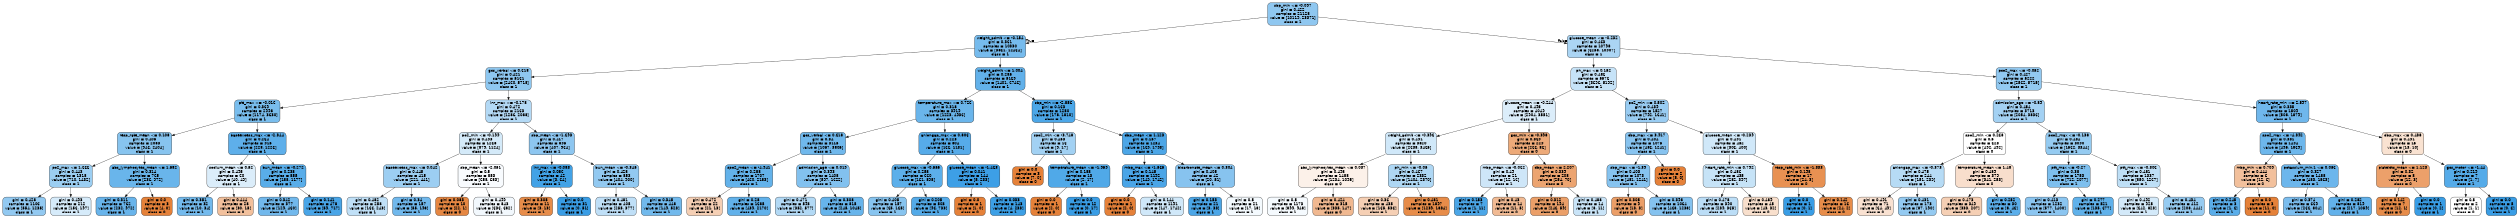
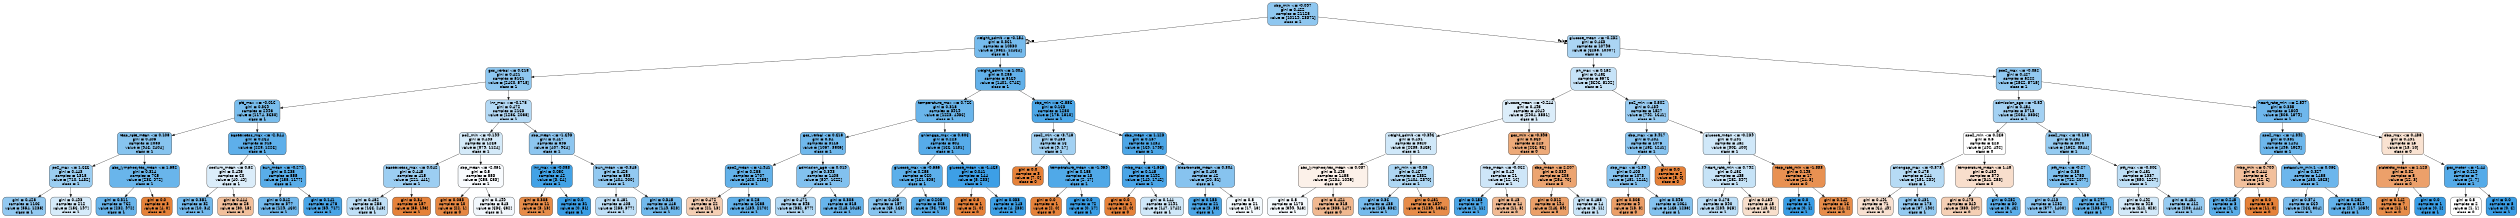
  digraph {
    node [color=black fillcolor="#e58139" fontname=helvetica shape=box style="filled, rounded"]
    edge [fontname=helvetica]
    n1 [fillcolor="#8fc7f0" label="sbp_min <= -0.097\ngini = 0.422\nsamples = 21128\nvalue = [10119, 23371]\nclass = 1"]
    n2 [fillcolor="#76bbed" label="weight_admit <= -0.154\ngini = 0.361\nsamples = 10330\nvalue = [3861, 12464]\nclass = 1"]
    n3 [fillcolor="#abd5f4" label="glucose_mean <= -0.232\ngini = 0.463\nsamples = 10798\nvalue = [6258, 10907]\nclass = 1"]
    n4 [fillcolor="#8ec7f0" label="gcs_verbal <= 0.618\ngini = 0.421\nsamples = 5161\nvalue = [2460, 5718]\nclass = 1"]
    n5 [fillcolor="#62b1ea" label="weight_admit <= 1.004\ngini = 0.285\nsamples = 5169\nvalue = [1401, 6746]\nclass = 1"]
    n6 [fillcolor="#c6e3f8" label="ph_max <= 0.152\ngini = 0.486\nsamples = 5576\nvalue = [3696, 5192]\nclass = 1"]
    n7 [fillcolor="#92c9f1" label="pco2_max <= -0.052\ngini = 0.427\nsamples = 5222\nvalue = [2562, 5715]\nclass = 1"]
    n8 [fillcolor="#79bded" label="ptt_max <= -0.016\ngini = 0.369\nsamples = 2998\nvalue = [1174, 3630]\nclass = 1"]
    n9 [fillcolor="#b3d9f5" label="inr_max <= -0.178\ngini = 0.472\nsamples = 2163\nvalue = [1286, 2088]\nclass = 1"]
    n10 [fillcolor="#6ab5eb" label="temperature_max <= 0.726\ngini = 0.318\nsamples = 3919\nvalue = [1223, 4936]\nclass = 1"]
    n11 [fillcolor="#4ca7e8" label="sbp_min <= -2.856\ngini = 0.163\nsamples = 1250\nvalue = [178, 1810]\nclass = 1"]
    n12 [fillcolor="#87c4ef" label="resp_rate_mean <= 0.108\ngini = 0.405\nsamples = 2083\nvalue = [946, 2404]\nclass = 1"]
    n13 [fillcolor="#5eafea" label="baseexcess_max <= -2.344\ngini = 0.264\nsamples = 915\nvalue = [228, 1226]\nclass = 1"]
    n14 [fillcolor="#d4eaf9" label="po2_min <= -0.199\ngini = 0.493\nsamples = 1268\nvalue = [879, 1124]\nclass = 1"]
    n15 [fillcolor="#8dc6f0" label="sbp_mean <= -1.693\ngini = 0.417\nsamples = 895\nvalue = [407, 964]\nclass = 1"]
    n16 [fillcolor="#9bcef2" label="po2_max <= 1.666\ngini = 0.443\nsamples = 1318\nvalue = [710, 1432]\nclass = 1"]
    n17 [fillcolor="#69b5eb" label="abs_lymphocytes_mean <= 1.582\ngini = 0.314\nsamples = 765\nvalue = [236, 972]\nclass = 1"]
    n18 [fillcolor="#dbedfa" label="sodium_mean <= 0.52\ngini = 0.495\nsamples = 60\nvalue = [40, 49]\nclass = 1"]
    n19 [fillcolor="#59ade9" label="bun_mean <= -0.272\ngini = 0.238\nsamples = 855\nvalue = [188, 1177]\nclass = 1"]
    n20 [fillcolor="#92c9f1" label="gini = 0.428\nsamples = 1106\nvalue = [554, 1235]\nclass = 1"]
    n21 [fillcolor="#d6ebfa" label="gini = 0.493\nsamples = 212\nvalue = [156, 197]\nclass = 1"]
    n22 [fillcolor="#68b4eb" label="gini = 0.311\nsamples = 762\nvalue = [232, 972]\nclass = 1"]
    n23 [label="gini = 0.0\nsamples = 3\nvalue = [4, 0]\nclass = 0"]
    n24 [fillcolor="#73baed" label="gini = 0.351\nsamples = 32\nvalue = [10, 34]\nclass = 1"]
    n25 [fillcolor="#f2c09c" label="gini = 0.444\nsamples = 28\nvalue = [30, 15]\nclass = 0"]
    n26 [fillcolor="#71b8ec" label="gini = 0.342\nsamples = 377\nvalue = [129, 460]\nclass = 1"]
    n27 [fillcolor="#49a5e7" label="gini = 0.141\nsamples = 478\nvalue = [59, 717]\nclass = 1"]
    n28 [fillcolor="#9ccef2" label="baseexcess_max <= 0.042\ngini = 0.445\nsamples = 415\nvalue = [221, 441]\nclass = 1"]
    n29 [fillcolor="#f8fbfe" label="sbp_mean <= -2.051\ngini = 0.5\nsamples = 853\nvalue = [658, 683]\nclass = 1"]
    n30 [fillcolor="#42a2e6" label="inr_max <= -0.083\ngini = 0.086\nsamples = 42\nvalue = [3, 64]\nclass = 1"]
    n31 [fillcolor="#92c9f1" label="bun_mean <= -0.345\ngini = 0.428\nsamples = 853\nvalue = [404, 900]\nclass = 1"]
    n32 [fillcolor="#c0e0f7" label="gini = 0.482\nsamples = 258\nvalue = [166, 243]\nclass = 1"]
-   n33 [fillcolor="#70b8ec" label="gini = 0.34\nsamples = 157\nvalue = [55, 198]\nclass = 1"]
+   n33 [label="gini = 0.34\nsamples = 157\nvalue = [55, 198]\nclass = 1"]
    n34 [fillcolor="#e68742" label="gini = 0.083\nsamples = 10\nvalue = [22, 1]\nclass = 0"]
    n35 [fillcolor="#f2f8fd" label="gini = 0.499\nsamples = 843\nvalue = [636, 682]\nclass = 1"]
    n36 [fillcolor="#e78c49" label="gini = 0.305\nsamples = 11\nvalue = [3, 13]\nclass = 1"]
    n37 [fillcolor="#399de5" label="gini = 0.0\nsamples = 31\nvalue = [0, 51]\nclass = 1"]
    n38 [fillcolor="#bfdff7" label="gini = 0.481\nsamples = 405\nvalue = [255, 377]\nclass = 1"]
    n39 [fillcolor="#71b9ec" label="gini = 0.345\nsamples = 448\nvalue = [149, 523]\nclass = 1"]
    n40 [fillcolor="#70b8ec" label="gcs_verbal <= 0.618\ngini = 0.34\nsamples = 3115\nvalue = [1057, 3805]\nclass = 1"]
    n41 [fillcolor="#56abe9" label="aniongap_max <= 0.806\ngini = 0.223\nsamples = 804\nvalue = [166, 1131]\nclass = 1"]
    n42 [fillcolor="#a2d1f3" label="spo2_min <= -3.748\ngini = 0.453\nsamples = 16\nvalue = [9, 17]\nclass = 1"]
    n43 [fillcolor="#4ca6e7" label="dbp_mean <= 1.123\ngini = 0.157\nsamples = 1234\nvalue = [169, 1793]\nclass = 1"]
    n44 [fillcolor="#63b2ea" label="spo2_mean <= -4.941\ngini = 0.288\nsamples = 1707\nvalue = [460, 2183]\nclass = 1"]
    n45 [fillcolor="#82c1ef" label="admission_age <= 0.019\ngini = 0.393\nsamples = 1408\nvalue = [597, 1622]\nclass = 1"]
    n46 [fillcolor="#5cafea" label="glucose_max <= -0.555\ngini = 0.258\nsamples = 660\nvalue = [161, 898]\nclass = 1"]
    n47 [fillcolor="#3d9fe6" label="glucose_mean <= -1.463\ngini = 0.041\nsamples = 144\nvalue = [5, 233]\nclass = 1"]
    n48 [fillcolor="#f5cfb4" label="gini = 0.472\nsamples = 22\nvalue = [21, 13]\nclass = 0"]
    n49 [fillcolor="#61b1ea" label="gini = 0.28\nsamples = 1685\nvalue = [439, 2170]\nclass = 1"]
    n50 [fillcolor="#b2d9f5" label="gini = 0.471\nsamples = 593\nvalue = [352, 577]\nclass = 1"]
    n51 [fillcolor="#67b4eb" label="gini = 0.308\nsamples = 815\nvalue = [245, 1045]\nclass = 1"]
    n52 [fillcolor="#87c4ef" label="gini = 0.405\nsamples = 157\nvalue = [65, 165]\nclass = 1"]
    n53 [fillcolor="#53aae8" label="gini = 0.205\nsamples = 503\nvalue = [96, 733]\nclass = 1"]
    n54 [label="gini = 0.0\nsamples = 1\nvalue = [1, 0]\nclass = 0"]
    n55 [fillcolor="#3c9fe5" label="gini = 0.033\nsamples = 143\nvalue = [4, 233]\nclass = 1"]
    n56 [label="gini = 0.0\nsamples = 3\nvalue = [7, 0]\nclass = 0"]
    n57 [fillcolor="#50a9e8" label="temperature_mean <= -1.959\ngini = 0.188\nsamples = 13\nvalue = [2, 17]\nclass = 1"]
    n58 [fillcolor="#4aa5e7" label="mbp_max <= -1.565\ngini = 0.145\nsamples = 1192\nvalue = [149, 1742]\nclass = 1"]
    n59 [fillcolor="#87c3ef" label="bicarbonate_mean <= 0.304\ngini = 0.405\nsamples = 42\nvalue = [20, 51]\nclass = 1"]
    n60 [label="gini = 0.0\nsamples = 1\nvalue = [2, 0]\nclass = 0"]
-   n61 [fillcolor="#399de5" label="gini = 0.0\nsamples = 12\nvalue = [0, 17]\nclass = 1"]
+   n61 [fillcolor="#399de5" label="gini = 0.0\nsamples = 72\nvalue = [0, 17]\nclass = 1"]
    n62 [label="gini = 0.0\nsamples = 1\nvalue = [2, 0]\nclass = 0"]
    n63 [fillcolor="#d0e8f9" label="gini = 0.144\nsamples = 1191\nvalue = [147, 1742]\nclass = 1"]
    n64 [fillcolor="#4ba6e7" label="gini = 0.153\nsamples = 21\nvalue = [3, 33]\nclass = 1"]
    n65 [fillcolor="#f4fafe" label="gini = 0.5\nsamples = 21\nvalue = [17, 18]\nclass = 1"]
    n66 [fillcolor="#dbedfa" label="glucose_mean <= -0.244\ngini = 0.495\nsamples = 4049\nvalue = [2904, 3551]\nclass = 1"]
    n67 [fillcolor="#99ccf2" label="po2_min <= 0.502\ngini = 0.439\nsamples = 1527\nvalue = [792, 1641]\nclass = 1"]
    n68 [fillcolor="#a3d1f3" label="admission_age <= -0.89\ngini = 0.454\nsamples = 3713\nvalue = [2054, 3836]\nclass = 1"]
    n69 [fillcolor="#6fb7ec" label="heart_rate_min <= 2.597\ngini = 0.335\nsamples = 1509\nvalue = [508, 1879]\nclass = 1"]
    n70 [fillcolor="#d0e8f9" label="weight_admit <= -0.396\ngini = 0.491\nsamples = 3820\nvalue = [2638, 3465]\nclass = 1"]
    n71 [fillcolor="#edaa79" label="gcs_min <= -0.398\ngini = 0.369\nsamples = 229\nvalue = [266, 86]\nclass = 0"]
    n72 [fillcolor="#87c3ef" label="dbp_max <= 3.917\ngini = 0.404\nsamples = 1075\nvalue = [486, 1241]\nclass = 1"]
    n73 [fillcolor="#d0e8f9" label="glucose_mean <= -0.239\ngini = 0.491\nsamples = 452\nvalue = [306, 400]\nclass = 1"]
    n74 [fillcolor="#fcf1e9" label="abs_lymphocytes_mean <= 0.037\ngini = 0.498\nsamples = 1488\nvalue = [1234, 1095]\nclass = 0"]
    n75 [fillcolor="#aed7f4" label="ph_min <= -0.05\ngini = 0.467\nsamples = 2332\nvalue = [1404, 2370]\nclass = 1"]
    n76 [fillcolor="#cee6f8" label="mbp_mean <= -0.062\ngini = 0.49\nsamples = 21\nvalue = [12, 16]\nclass = 1"]
    n77 [fillcolor="#eca470" label="dbp_mean <= 2.207\ngini = 0.339\nsamples = 208\nvalue = [254, 70]\nclass = 0"]
    n78 [fillcolor="#f5fafe" label="gini = 0.5\nsamples = 1173\nvalue = [899, 948]\nclass = 1"]
    n79 [fillcolor="#f0b890" label="gini = 0.424\nsamples = 315\nvalue = [335, 147]\nclass = 0"]
-   n80 [fillcolor="#f5cfb4" label="gini = 0.36\nsamples = 435\nvalue = [165, 536]\nclass = 1"]
+   n80 [fillcolor="#76bbed" label="gini = 0.36\nsamples = 435\nvalue = [165, 536]\nclass = 1"]
    n81 [fillcolor="#e78c49" label="gini = 0.481\nsamples = 1897\nvalue = [1239, 1834]\nclass = 1"]
    n82 [fillcolor="#4ba6e7" label="gini = 0.153\nsamples = 7\nvalue = [1, 11]\nclass = 1"]
    n83 [fillcolor="#f1ba93" label="gini = 0.43\nsamples = 14\nvalue = [11, 5]\nclass = 0"]
    n84 [fillcolor="#eb9f68" label="gini = 0.312\nsamples = 194\nvalue = [246, 59]\nclass = 0"]
    n85 [fillcolor="#c9e4f8" label="gini = 0.488\nsamples = 14\nvalue = [8, 11]\nclass = 1"]
    n86 [fillcolor="#86c3ef" label="sbp_max <= -1.39\ngini = 0.403\nsamples = 1073\nvalue = [481, 1241]\nclass = 1"]
    n87 [label="gini = 0.0\nsamples = 2\nvalue = [5, 0]\nclass = 0"]
    n88 [fillcolor="#c6e3f7" label="heart_rate_min <= 0.792\ngini = 0.486\nsamples = 435\nvalue = [282, 397]\nclass = 1"]
    n89 [fillcolor="#e89152" label="resp_rate_min <= -1.333\ngini = 0.198\nsamples = 17\nvalue = [24, 3]\nclass = 0"]
    n90 [fillcolor="#eb9e67" label="gini = 0.305\nsamples = 9\nvalue = [13, 3]\nclass = 0"]
    n91 [fillcolor="#84c2ef" label="gini = 0.398\nsamples = 1064\nvalue = [468, 1238]\nclass = 1"]
    n92 [fillcolor="#bbddf6" label="gini = 0.478\nsamples = 390\nvalue = [239, 365]\nclass = 1"]
    n93 [fillcolor="#f8dfcc" label="gini = 0.489\nsamples = 45\nvalue = [43, 32]\nclass = 0"]
    n94 [fillcolor="#399de5" label="gini = 0.0\nsamples = 1\nvalue = [0, 1]\nclass = 1"]
    n95 [fillcolor="#e78c49" label="gini = 0.142\nsamples = 16\nvalue = [24, 2]\nclass = 0"]
    n96 [fillcolor="#ffffff" label="spo2_min <= 0.268\ngini = 0.5\nsamples = 623\nvalue = [492, 492]\nclass = 0"]
    n97 [fillcolor="#95cbf1" label="pco2_max <= -0.138\ngini = 0.434\nsamples = 3090\nvalue = [1562, 3344]\nclass = 1"]
    n98 [fillcolor="#6db7ec" label="spo2_max <= -4.392\ngini = 0.331\nsamples = 1494\nvalue = [495, 1869]\nclass = 1"]
    n99 [fillcolor="#f9e2d1" label="dbp_max <= 0.438\ngini = 0.491\nsamples = 15\nvalue = [13, 10]\nclass = 0"]
    n100 [fillcolor="#b6dbf5" label="aniongap_max <= -0.373\ngini = 0.475\nsamples = 244\nvalue = [151, 239]\nclass = 1"]
    n101 [fillcolor="#f8decc" label="temperature_mean <= 1.48\ngini = 0.489\nsamples = 379\nvalue = [341, 253]\nclass = 0"]
    n102 [fillcolor="#7dbfee" label="ptt_max <= -0.27\ngini = 0.38\nsamples = 1753\nvalue = [712, 2077]\nclass = 1"]
    n103 [fillcolor="#bedff6" label="ptt_max <= -0.306\ngini = 0.481\nsamples = 1337\nvalue = [850, 1267]\nclass = 1"]
    n104 [fillcolor="#f9e1d1" label="gini = 0.491\nsamples = 71\nvalue = [64, 49]\nclass = 0"]
    n105 [fillcolor="#94caf1" label="gini = 0.431\nsamples = 173\nvalue = [87, 190]\nclass = 1"]
    n106 [fillcolor="#f5cfb4" label="gini = 0.473\nsamples = 349\nvalue = [333, 207]\nclass = 0"]
    n107 [fillcolor="#5baeea" label="gini = 0.252\nsamples = 30\nvalue = [8, 46]\nclass = 1"]
    n108 [fillcolor="#8bc5f0" label="gini = 0.413\nsamples = 1232\nvalue = [577, 1400]\nclass = 1"]
    n109 [fillcolor="#60b1ea" label="gini = 0.277\nsamples = 521\nvalue = [135, 677]\nclass = 1"]
    n110 [fillcolor="#d3e9f9" label="gini = 0.492\nsamples = 925\nvalue = [642, 823]\nclass = 1"]
    n111 [fillcolor="#96cbf1" label="gini = 0.434\nsamples = 412\nvalue = [208, 444]\nclass = 1"]
    n112 [fillcolor="#f2c09c" label="mbp_min <= 0.709\ngini = 0.444\nsamples = 6\nvalue = [12, 6]\nclass = 0"]
    n113 [fillcolor="#6cb6ec" label="potassium_min.1 <= 0.056\ngini = 0.327\nsamples = 1488\nvalue = [483, 1863]\nclass = 1"]
    n114 [fillcolor="#eca06a" label="platelets_mean <= 1.123\ngini = 0.32\nsamples = 8\nvalue = [12, 3]\nclass = 0"]
    n115 [fillcolor="#55abe9" label="gcs_motor <= -1.44\ngini = 0.219\nsamples = 7\nvalue = [1, 7]\nclass = 1"]
    n116 [fillcolor="#5aade9" label="gini = 0.245\nsamples = 3\nvalue = [1, 6]\nclass = 1"]
    n117 [label="gini = 0.0\nsamples = 3\nvalue = [11, 0]\nclass = 0"]
    n118 [fillcolor="#7bbdee" label="gini = 0.374\nsamples = 669\nvalue = [266, 804]\nclass = 1"]
    n119 [fillcolor="#62b1ea" label="gini = 0.282\nsamples = 819\nvalue = [217, 1059]\nclass = 1"]
-   n120 [fillcolor="#e78c49" label="gini = 0.142\nsamples = 7\nvalue = [12, 1]\nclass = 0"]
+   n120 [fillcolor="#e78c49" label="gini = 0.142\nsamples = 7\nvalue = [12, 1]\nbun = 0"]
    n121 [fillcolor="#399de5" label="gini = 0.0\nsamples = 1\nvalue = [0, 2]\nclass = 1"]
    n122 [fillcolor="#ffffff" label="gini = 0.5\nsamples = 2\nvalue = [1, 1]\nclass = 0"]
    n123 [fillcolor="#399de5" label="gini = 0.0\nsamples = 5\nvalue = [0, 6]\nclass = 1"]
    n1 -> n2 [headlabel=True labelangle=45 labeldistance=2.5]
    n1 -> n3 [headlabel=False labelangle=-45 labeldistance=2.5]
    n2 -> n4
    n2 -> n5
    n3 -> n6
    n3 -> n7
    n4 -> n8
    n4 -> n9
    n5 -> n10
    n5 -> n11
    n6 -> n66
    n6 -> n67
    n7 -> n68
    n7 -> n69
    n8 -> n12
    n8 -> n13
    n9 -> n14
    n9 -> n15
    n10 -> n40
    n10 -> n41
    n11 -> n42
    n11 -> n43
    n12 -> n16
    n12 -> n17
    n13 -> n18
    n13 -> n19
    n14 -> n28
    n14 -> n29
    n15 -> n30
    n15 -> n31
    n16 -> n20
    n16 -> n21
    n17 -> n22
    n17 -> n23
    n18 -> n24
    n18 -> n25
    n19 -> n26
    n19 -> n27
    n28 -> n32
    n28 -> n33
    n29 -> n34
    n29 -> n35
    n30 -> n36
    n30 -> n37
    n31 -> n38
    n31 -> n39
    n40 -> n44
    n40 -> n45
    n41 -> n46
    n41 -> n47
    n42 -> n56
    n42 -> n57
    n43 -> n58
    n43 -> n59
    n44 -> n48
    n44 -> n49
    n45 -> n50
    n45 -> n51
    n46 -> n52
    n46 -> n53
    n47 -> n54
    n47 -> n55
    n57 -> n60
    n57 -> n61
    n58 -> n62
    n58 -> n63
    n59 -> n64
    n59 -> n65
    n66 -> n70
    n66 -> n71
    n67 -> n72
    n67 -> n73
    n68 -> n96
    n68 -> n97
    n69 -> n98
    n69 -> n99
    n70 -> n74
    n70 -> n75
    n71 -> n76
    n71 -> n77
    n72 -> n86
    n72 -> n87
    n73 -> n88
    n73 -> n89
    n74 -> n78
    n74 -> n79
    n75 -> n80
    n75 -> n81
    n76 -> n82
    n76 -> n83
    n77 -> n84
    n77 -> n85
    n86 -> n90
    n86 -> n91
    n88 -> n92
    n88 -> n93
    n89 -> n94
    n89 -> n95
    n96 -> n100
    n96 -> n101
    n97 -> n102
    n97 -> n103
    n98 -> n112
    n98 -> n113
    n99 -> n114
    n99 -> n115
    n100 -> n104
    n100 -> n105
    n101 -> n106
    n101 -> n107
    n102 -> n108
    n102 -> n109
    n103 -> n110
    n103 -> n111
    n112 -> n116
    n112 -> n117
    n113 -> n118
    n113 -> n119
    n114 -> n120
    n114 -> n121
    n115 -> n122
    n115 -> n123
  }
